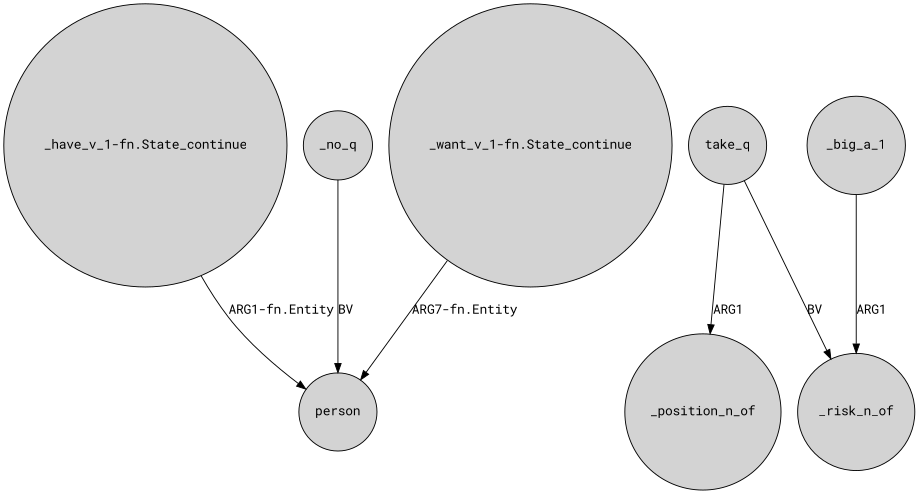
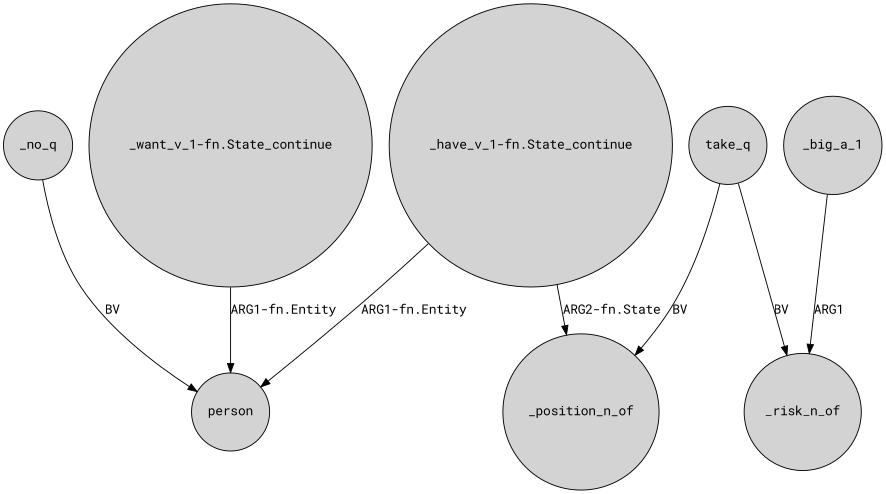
  digraph {
    fontname="Roboto Mono"
    node [fontname="Roboto Mono" shape=circle style=filled]
    edge [fontname="Roboto Mono"]
    "_have_v_1-fn.State_continue"
    person
    _position_n_of
    _no_q
    n5 [label=take_q]
    _risk_n_of
    "_want_v_1-fn.State_continue"
    _big_a_1
    "_have_v_1-fn.State_continue" -> person [label="ARG1-fn.Entity"]
+   "_have_v_1-fn.State_continue" -> _position_n_of [label="ARG2-fn.State"]
    _no_q -> person [label=BV]
-   n5 -> _position_n_of [label=ARG1]
+   n5 -> _position_n_of [label=BV]
    n5 -> _risk_n_of [label=BV]
-   "_want_v_1-fn.State_continue" -> person [label="ARG7-fn.Entity"]
+   "_want_v_1-fn.State_continue" -> person [label="ARG1-fn.Entity"]
    _big_a_1 -> _risk_n_of [label=ARG1]
  }
